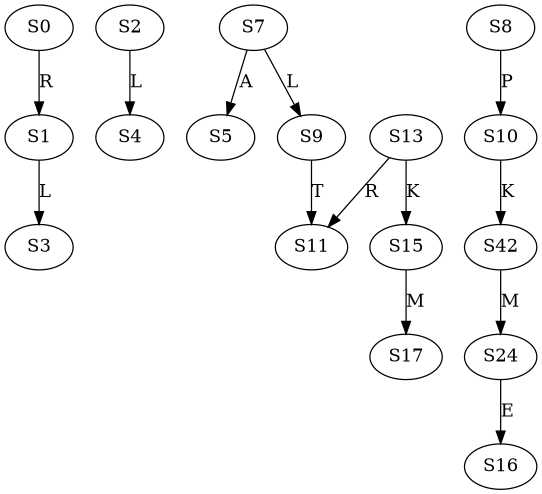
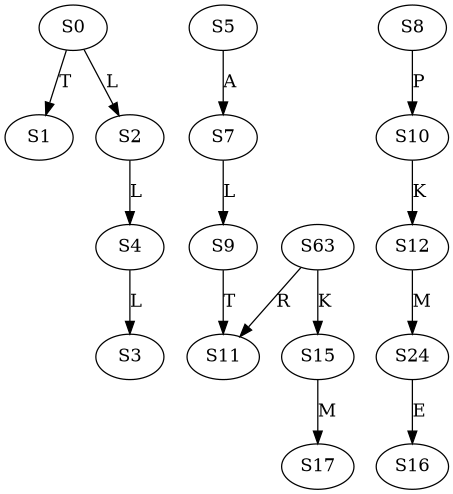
  strict digraph {
    S0
    S1
    S2
    S3
    S4
    S5
    S7
    S9
    S8
    S10
    S11
-   S12 [label=S42]
+   S12
    n13 [label=S24]
-   S13
+   S13 [label=S63]
    S15
    S16
    S17
-   S0 -> S1 [label=R]
-   S1 -> S3 [label=L]
+   S0 -> S1 [label=T]
+   S0 -> S2 [label=L]
+   S4 -> S3 [label=L]
    S2 -> S4 [label=L]
-   S7 -> S5 [label=A]
+   S5 -> S7 [label=A]
    S7 -> S9 [label=L]
    S9 -> S11 [label=T]
    S8 -> S10 [label=P]
    S10 -> S12 [label=K]
    S12 -> n13 [label=M]
    n13 -> S16 [label=E]
    S13 -> S11 [label=R]
    S13 -> S15 [label=K]
    S15 -> S17 [label=M]
  }
